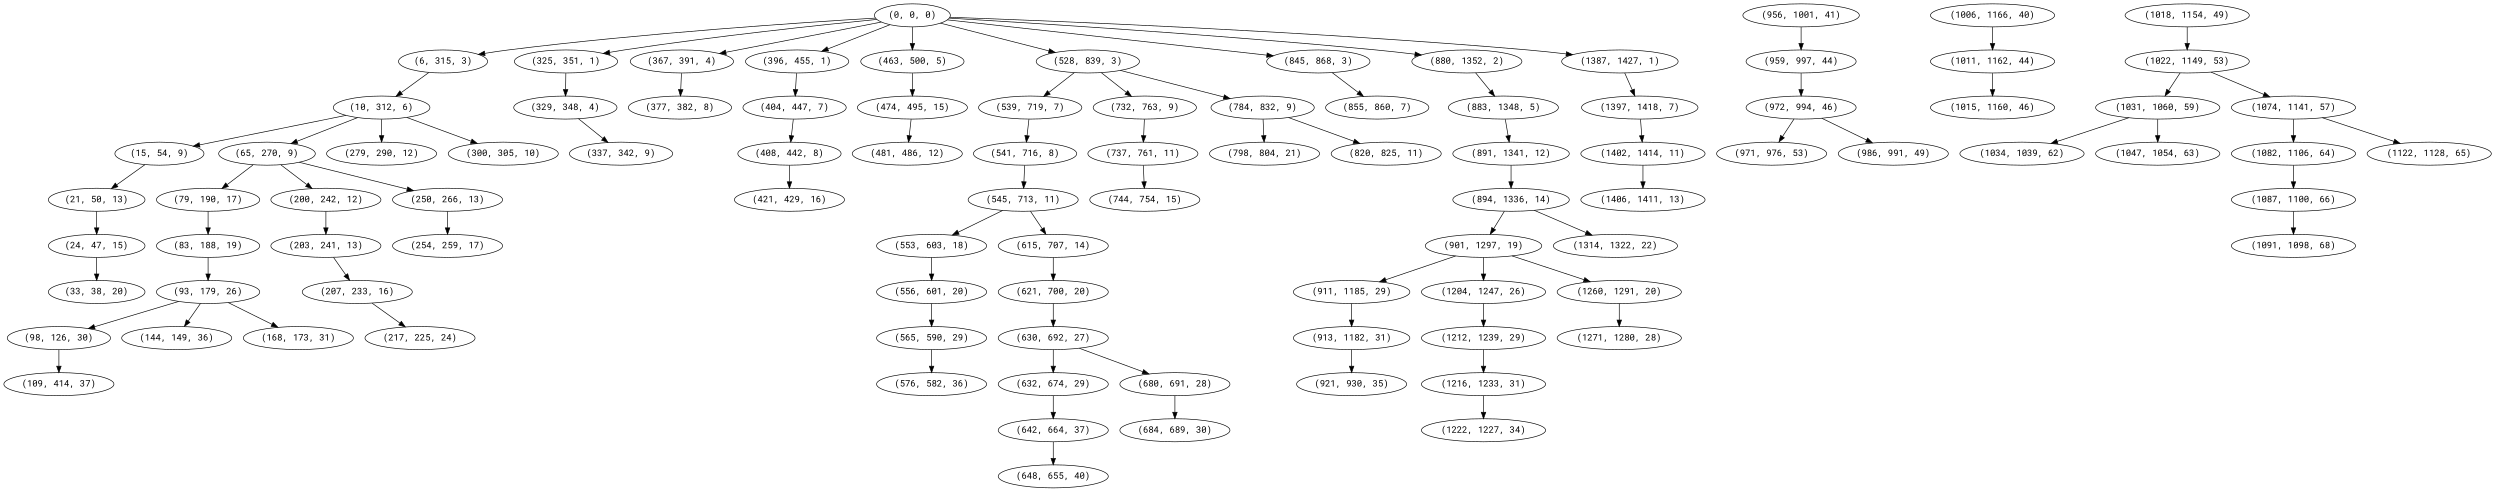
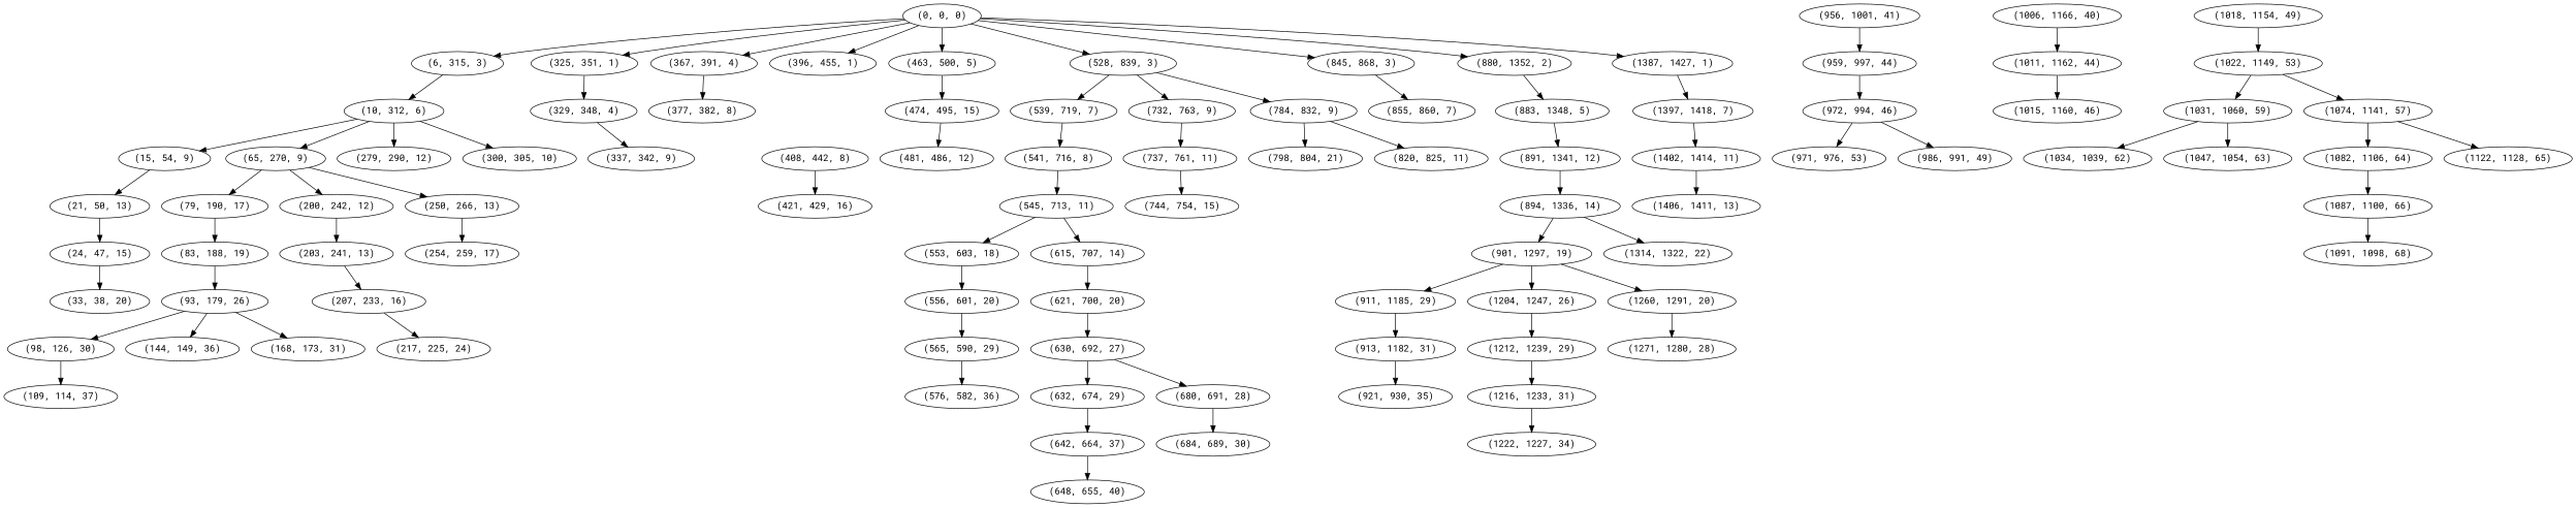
  digraph {
    fontname="Roboto Mono"
    node [fontname="Roboto Mono"]
    edge [fontname="Roboto Mono"]
    "(0, 0, 0)"
    "(6, 315, 3)"
    "(325, 351, 1)"
    "(367, 391, 4)"
    "(396, 455, 1)"
    "(463, 500, 5)"
    "(528, 839, 3)"
    "(845, 868, 3)"
    "(880, 1352, 2)"
    "(1387, 1427, 1)"
    "(10, 312, 6)"
    "(329, 348, 4)"
    "(377, 382, 8)"
-   "(404, 447, 7)"
    n15 [label="(474, 495, 15)"]
    "(539, 719, 7)"
    "(732, 763, 9)"
    "(784, 832, 9)"
    "(855, 860, 7)"
    "(883, 1348, 5)"
    "(1397, 1418, 7)"
    "(15, 54, 9)"
    "(65, 270, 9)"
    "(279, 290, 12)"
    "(300, 305, 10)"
    "(21, 50, 13)"
    "(79, 190, 17)"
    "(200, 242, 12)"
    "(250, 266, 13)"
    "(24, 47, 15)"
    "(33, 38, 20)"
    "(83, 188, 19)"
    "(203, 241, 13)"
    "(254, 259, 17)"
    "(93, 179, 26)"
    "(98, 126, 30)"
    "(144, 149, 36)"
    "(168, 173, 31)"
-   "(109, 114, 37)" [label="(109, 414, 37)"]
+   "(109, 114, 37)"
    "(207, 233, 16)"
    "(217, 225, 24)"
    "(337, 342, 9)"
    "(408, 442, 8)"
    "(421, 429, 16)"
    "(481, 486, 12)"
    "(541, 716, 8)"
    "(737, 761, 11)"
    "(798, 804, 21)"
    "(820, 825, 11)"
    "(545, 713, 11)"
    "(553, 603, 18)"
    "(615, 707, 14)"
    "(556, 601, 20)"
    "(621, 700, 20)"
    "(565, 590, 29)"
    "(576, 582, 36)"
    "(630, 692, 27)"
    "(632, 674, 29)"
    "(680, 691, 28)"
    "(642, 664, 37)"
    "(684, 689, 30)"
    "(648, 655, 40)"
    "(744, 754, 15)"
    "(891, 1341, 12)"
    "(894, 1336, 14)"
    "(901, 1297, 19)"
    "(1314, 1322, 22)"
    "(911, 1185, 29)"
    "(1204, 1247, 26)"
    "(1260, 1291, 20)"
    "(913, 1182, 31)"
    "(1212, 1239, 29)"
    "(1271, 1280, 28)"
    "(921, 930, 35)"
    "(956, 1001, 41)"
    "(959, 997, 44)"
    "(1006, 1166, 40)"
    "(1011, 1162, 44)"
    n79 [label="(972, 994, 46)"]
    "(971, 976, 53)"
    "(986, 991, 49)"
    "(1015, 1160, 46)"
    "(1018, 1154, 49)"
    "(1022, 1149, 53)"
    "(1031, 1060, 59)"
    "(1074, 1141, 57)"
    "(1034, 1039, 62)"
    "(1047, 1054, 63)"
    "(1082, 1106, 64)"
    "(1122, 1128, 65)"
    "(1087, 1100, 66)"
    "(1091, 1098, 68)"
    "(1216, 1233, 31)"
    "(1222, 1227, 34)"
    "(1402, 1414, 11)"
    "(1406, 1411, 13)"
    "(0, 0, 0)" -> "(6, 315, 3)"
    "(0, 0, 0)" -> "(325, 351, 1)"
    "(0, 0, 0)" -> "(367, 391, 4)"
    "(0, 0, 0)" -> "(396, 455, 1)"
    "(0, 0, 0)" -> "(463, 500, 5)"
    "(0, 0, 0)" -> "(528, 839, 3)"
    "(0, 0, 0)" -> "(845, 868, 3)"
    "(0, 0, 0)" -> "(880, 1352, 2)"
    "(0, 0, 0)" -> "(1387, 1427, 1)"
    "(6, 315, 3)" -> "(10, 312, 6)"
    "(325, 351, 1)" -> "(329, 348, 4)"
    "(367, 391, 4)" -> "(377, 382, 8)"
-   "(396, 455, 1)" -> "(404, 447, 7)"
    "(463, 500, 5)" -> n15
    "(528, 839, 3)" -> "(539, 719, 7)"
    "(528, 839, 3)" -> "(732, 763, 9)"
    "(528, 839, 3)" -> "(784, 832, 9)"
    "(845, 868, 3)" -> "(855, 860, 7)"
    "(880, 1352, 2)" -> "(883, 1348, 5)"
    "(1387, 1427, 1)" -> "(1397, 1418, 7)"
    "(10, 312, 6)" -> "(15, 54, 9)"
    "(10, 312, 6)" -> "(65, 270, 9)"
    "(10, 312, 6)" -> "(279, 290, 12)"
    "(10, 312, 6)" -> "(300, 305, 10)"
    "(329, 348, 4)" -> "(337, 342, 9)"
-   "(404, 447, 7)" -> "(408, 442, 8)"
    n15 -> "(481, 486, 12)"
    "(539, 719, 7)" -> "(541, 716, 8)"
    "(732, 763, 9)" -> "(737, 761, 11)"
    "(784, 832, 9)" -> "(798, 804, 21)"
    "(784, 832, 9)" -> "(820, 825, 11)"
    "(883, 1348, 5)" -> "(891, 1341, 12)"
    "(1397, 1418, 7)" -> "(1402, 1414, 11)"
    "(15, 54, 9)" -> "(21, 50, 13)"
    "(65, 270, 9)" -> "(79, 190, 17)"
    "(65, 270, 9)" -> "(200, 242, 12)"
    "(65, 270, 9)" -> "(250, 266, 13)"
    "(21, 50, 13)" -> "(24, 47, 15)"
    "(79, 190, 17)" -> "(83, 188, 19)"
    "(200, 242, 12)" -> "(203, 241, 13)"
    "(250, 266, 13)" -> "(254, 259, 17)"
    "(24, 47, 15)" -> "(33, 38, 20)"
    "(83, 188, 19)" -> "(93, 179, 26)"
    "(203, 241, 13)" -> "(207, 233, 16)"
    "(93, 179, 26)" -> "(98, 126, 30)"
    "(93, 179, 26)" -> "(144, 149, 36)"
    "(93, 179, 26)" -> "(168, 173, 31)"
    "(98, 126, 30)" -> "(109, 114, 37)"
    "(207, 233, 16)" -> "(217, 225, 24)"
    "(408, 442, 8)" -> "(421, 429, 16)"
    "(541, 716, 8)" -> "(545, 713, 11)"
    "(737, 761, 11)" -> "(744, 754, 15)"
    "(545, 713, 11)" -> "(553, 603, 18)"
    "(545, 713, 11)" -> "(615, 707, 14)"
    "(553, 603, 18)" -> "(556, 601, 20)"
    "(615, 707, 14)" -> "(621, 700, 20)"
    "(556, 601, 20)" -> "(565, 590, 29)"
    "(621, 700, 20)" -> "(630, 692, 27)"
    "(565, 590, 29)" -> "(576, 582, 36)"
    "(630, 692, 27)" -> "(632, 674, 29)"
    "(630, 692, 27)" -> "(680, 691, 28)"
    "(632, 674, 29)" -> "(642, 664, 37)"
    "(680, 691, 28)" -> "(684, 689, 30)"
    "(642, 664, 37)" -> "(648, 655, 40)"
    "(891, 1341, 12)" -> "(894, 1336, 14)"
    "(894, 1336, 14)" -> "(901, 1297, 19)"
    "(894, 1336, 14)" -> "(1314, 1322, 22)"
    "(901, 1297, 19)" -> "(911, 1185, 29)"
    "(901, 1297, 19)" -> "(1204, 1247, 26)"
    "(901, 1297, 19)" -> "(1260, 1291, 20)"
    "(911, 1185, 29)" -> "(913, 1182, 31)"
    "(1204, 1247, 26)" -> "(1212, 1239, 29)"
    "(1260, 1291, 20)" -> "(1271, 1280, 28)"
    "(913, 1182, 31)" -> "(921, 930, 35)"
    "(1212, 1239, 29)" -> "(1216, 1233, 31)"
    "(956, 1001, 41)" -> "(959, 997, 44)"
    "(959, 997, 44)" -> n79
    "(1006, 1166, 40)" -> "(1011, 1162, 44)"
    "(1011, 1162, 44)" -> "(1015, 1160, 46)"
    n79 -> "(971, 976, 53)"
    n79 -> "(986, 991, 49)"
    "(1018, 1154, 49)" -> "(1022, 1149, 53)"
    "(1022, 1149, 53)" -> "(1031, 1060, 59)"
    "(1022, 1149, 53)" -> "(1074, 1141, 57)"
    "(1031, 1060, 59)" -> "(1034, 1039, 62)"
    "(1031, 1060, 59)" -> "(1047, 1054, 63)"
    "(1074, 1141, 57)" -> "(1082, 1106, 64)"
    "(1074, 1141, 57)" -> "(1122, 1128, 65)"
    "(1082, 1106, 64)" -> "(1087, 1100, 66)"
    "(1087, 1100, 66)" -> "(1091, 1098, 68)"
    "(1216, 1233, 31)" -> "(1222, 1227, 34)"
    "(1402, 1414, 11)" -> "(1406, 1411, 13)"
  }
